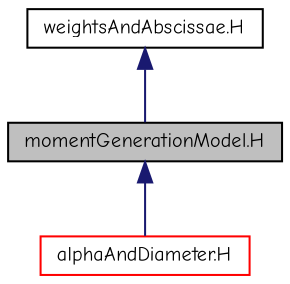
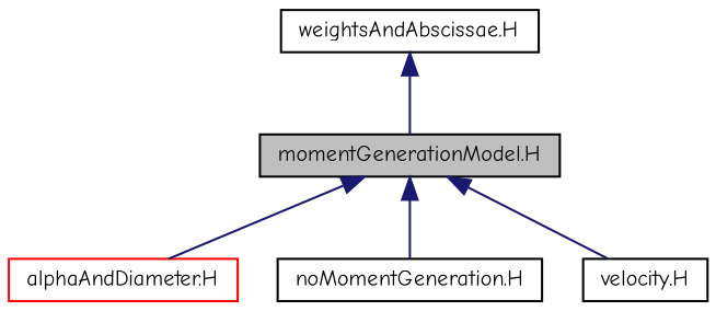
  digraph {
    fontname="Comic Neue"
    node [color=black fontname="Comic Neue" fontsize=10 shape=record]
    edge [color=midnightblue dir=back fontname="Comic Neue" fontsize=10 labelfontname=Helvetica labelfontsize=10 style=solid]
    n1 [fillcolor=grey75 fontcolor=black height=0.2 label="momentGenerationModel.H" style=filled width=0.4]
    n2 [color=red height=0.2 label="alphaAndDiameter.H" width=0.4]
+   n3 [height=0.2 label="noMomentGeneration.H" width=0.4]
+   n4 [height=0.2 label="velocity.H" width=0.4]
    n5 [height=0.2 label="weightsAndAbscissae.H" width=0.4]
    n1 -> n2
+   n1 -> n3
+   n1 -> n4
    n5 -> n1
  }
